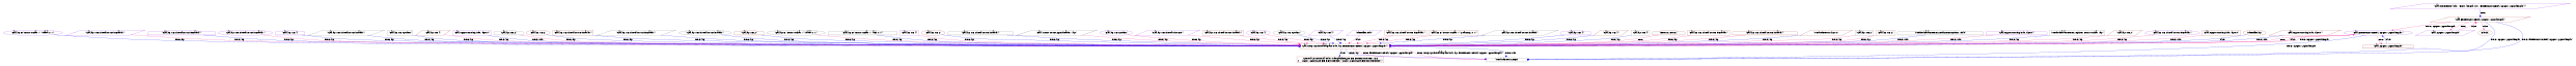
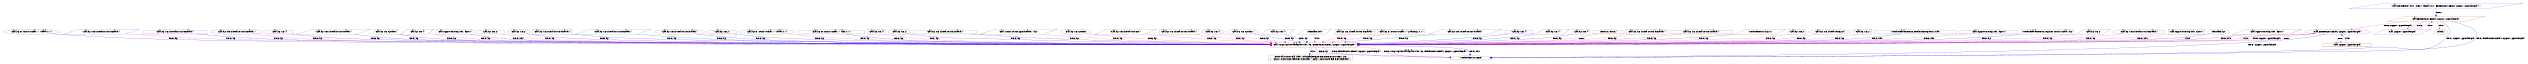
  digraph {
    node [color=brown shape=parallelogram]
    edge [arrowhead=normal color=deeppink]
    n1 [label="(Call,EXTRACT_16BITS(&pgm->pgm_length))"]
    n2 [color=purple label="(Call,EXTRACT_16BITS(&pgm->pgm_length))" shape=ellipse]
    n3 [color=purple label="(Call,&pgm->pgm_length)"]
    n4 [label="(Block,)" shape=ellipse]
    n5 [color=gray40 label="(MethodReturn,RET)" shape=house]
    n6 [label="(Call,zmtp1_print_datagram(ndo, bp, EXTRACT_16BITS(&pgm->pgm_length)))" shape=box]
    n7 [label="(Call,&pgm->pgm_length)" shape=house]
    n8 [label="(ControlStructure,if (ndo->ndo_packettype == PT_PGM_ZMTP1 &&\n\t    (pgm->pgm_type == PGM_ODATA || pgm->pgm_type == PGM_RDATA)))" shape=box]
    n9 [color=purple label="(Call,bp = (const u_char *) (odata + 1))" shape=ellipse]
    n10 [color=purple label="(Call,bp += sizeof(struct in6_addr))"]
    n11 [color=purple label="(Call,bp += sizeof(struct in6_addr))" shape=house]
    n12 [color=purple label="(Call,bp += sizeof(struct in6_addr))" shape=ellipse]
    n13 [color=purple label="(Call,bp += 4)" shape=house]
    n14 [color=gray40 label="(Call,bp += sizeof(struct in_addr))"]
    n15 [color=gray40 label="(Call,bp += opt_len)" shape=box]
    n16 [label="(Call,bp += 4)"]
    n17 [color=purple label="(Call,tcpport_string(ndo, dport))" shape=box]
    n18 [color=gray40 label="(Call,bp += 2)" shape=house]
    n19 [label="(Call,bp += 2)" shape=ellipse]
    n20 [label="(Call,bp += sizeof(struct in_addr))" shape=box]
    n21 [color=gray40 label="(Call,bp += sizeof(struct in6_addr))"]
    n22 [color=gray40 label="(Call,bp += sizeof(struct in_addr))" shape=ellipse]
    n23 [color=purple label="(Call,ND_PRINT((ndo, \"PGM, length %u\", EXTRACT_16BITS(&pgm->pgm_length))))"]
    n24 [label="(Call,bp += 2)" shape=house]
    n25 [color=gray40 label="(Call,bp = (const u_char *) (rdata + 1))" shape=ellipse]
    n26 [color=gray40 label="(Call,bp = (const u_char *) (ack + 1))" shape=house]
    n27 [color=purple label="(Call,bp += 4)" shape=box]
    n28 [label="(Call,bp += 2)" shape=ellipse]
    n29 [color=gray40 label="(Call,bp += sizeof(struct in_addr))" shape=house]
    n30 [color=gray40 label="(Call,(const struct pgm_header *)bp)"]
    n31 [color=purple label="(Call,bp += opt_len)" shape=ellipse]
    n32 [color=purple label="(Call,bp += sizeof(uint16_t))"]
    n33 [label="(Call,bp += sizeof(struct in_addr))" shape=box]
    n34 [color=purple label="(Call,bp += 4)" shape=ellipse]
    n35 [color=gray40 label="(Call,bp += opt_len)" shape=ellipse]
    n36 [color=purple label="(Call,bp += 4)"]
    n37 [color=purple label="(Identifier,ndo)"]
    n38 [label="(Call,bp += sizeof(struct in6_addr))" shape=box]
    n39 [label="(Call,bp = (const u_char *) (poll_msg + 1))" shape=box]
    n40 [color=gray40 label="(Call,bp += sizeof(struct in_addr))"]
    n41 [color=purple label="(Call,bp += 4)" shape=house]
    n42 [label="(Call,bp += 4)"]
    n43 [color=gray40 label="(Call,bp += 4)" shape=box]
    n44 [label="(Return,return;)" shape=house]
    n45 [label="(Call,bp += sizeof(struct in6_addr))" shape=box]
    n46 [label="(Call,bp += sizeof(struct in_addr))" shape=house]
    n47 [label="(MethodReturn,bp++)"]
    n48 [color=gray40 label="(Call,bp += 2)" shape=box]
+   n49 [label="(Call,bp += sizeof(uint32_t))" shape=ellipse]
    n50 [label="(Call,bp += 2)" shape=box]
    n51 [color=gray40 label="(MethodParameterIn,netdissect_options *ndo)" shape=house]
    n52 [color=purple label="(Call,tcpport_string(ndo, dport))" shape=house]
    n53 [color=gray40 label="(MethodParameterIn,register const u_char *bp)" shape=box]
    n54 [label="(Call,bp += 2)"]
    n55 [color=purple label="(Call,bp += sizeof(struct in6_addr))" shape=ellipse]
    n56 [label="(Call,tcpport_string(ndo, dport))" shape=box]
    n57 [label="(Identifier,bp)" shape=ellipse]
    n58 [label="(Call,tcpport_string(ndo, dport))"]
    n1 -> n2 [label="DDG: &pgm->pgm_length"]
    n1 -> n3 [label="CFG: "]
    n1 -> n4 [label="AST: "]
    n1 -> n5 [arrowhead=box color=blue label="DDG: &pgm->pgm_length"]
    n1 -> n5 [arrowhead=box color=blue label="DDG: EXTRACT_16BITS(&pgm->pgm_length)"]
    n2 -> n5 [color=blue label="DDG: &pgm->pgm_length"]
    n2 -> n6 [label="AST: "]
    n2 -> n6 [arrowhead=dot label="DDG: &pgm->pgm_length"]
    n2 -> n7 [arrowhead=dot label="CFG: "]
    n3 -> n1 [arrowhead=box label="AST: "]
    n6 -> n2 [arrowhead=dot label="CFG: "]
    n6 -> n5 [arrowhead=dot label="DDG: EXTRACT_16BITS(&pgm->pgm_length)"]
    n6 -> n5 [label="DDG: zmtp1_print_datagram(ndo, bp, EXTRACT_16BITS(&pgm->pgm_length))"]
    n6 -> n5 [arrowhead=box color=blue label="DDG: ndo"]
    n6 -> n5 [arrowhead=dot color=blue label="DDG: bp"]
    n6 -> n8 [color=blue label="AST: "]
    n7 -> n2 [color=blue label="AST: "]
    n9 -> n6 [color=blue label="DDG: bp"]
    n10 -> n6 [arrowhead=box label="DDG: bp"]
    n11 -> n6 [color=blue label="DDG: bp"]
    n12 -> n6 [arrowhead=box label="DDG: bp"]
    n13 -> n6 [arrowhead=box color=blue label="DDG: bp"]
    n14 -> n6 [arrowhead=dot color=blue label="DDG: bp"]
    n15 -> n6 [arrowhead=dot color=blue label="DDG: bp"]
    n16 -> n6 [arrowhead=dot label="DDG: bp"]
    n17 -> n6 [arrowhead=dot color=blue label="DDG: ndo"]
    n18 -> n6 [label="DDG: bp"]
    n19 -> n6 [color=blue label="DDG: bp"]
    n20 -> n6 [arrowhead=box color=blue label="DDG: bp"]
    n21 -> n6 [color=blue label="DDG: bp"]
    n22 -> n6 [color=blue label="DDG: bp"]
    n23 -> n1 [arrowhead=box color=blue label="CFG: "]
    n24 -> n6 [color=blue label="DDG: bp"]
    n25 -> n6 [arrowhead=box label="DDG: bp"]
    n26 -> n6 [arrowhead=dot color=blue label="DDG: bp"]
    n27 -> n6 [label="DDG: bp"]
    n28 -> n6 [arrowhead=dot color=blue label="DDG: bp"]
    n29 -> n6 [color=blue label="DDG: bp"]
    n30 -> n6 [arrowhead=dot label="DDG: bp"]
    n31 -> n6 [arrowhead=dot label="DDG: bp"]
    n32 -> n6 [label="DDG: bp"]
    n33 -> n6 [arrowhead=dot label="DDG: bp"]
    n34 -> n6 [arrowhead=box label="DDG: bp"]
    n35 -> n6 [arrowhead=dot color=blue label="DDG: bp"]
    n36 -> n6 [arrowhead=box color=blue label="DDG: bp"]
    n37 -> n6 [arrowhead=dot label="AST: "]
    n38 -> n6 [arrowhead=box label="DDG: bp"]
    n39 -> n6 [arrowhead=dot label="DDG: bp"]
    n40 -> n6 [arrowhead=dot color=blue label="DDG: bp"]
    n41 -> n6 [color=blue label="DDG: bp"]
    n42 -> n6 [arrowhead=box color=blue label="DDG: bp"]
    n43 -> n6 [arrowhead=box color=blue label="DDG: bp"]
    n44 -> n6 [arrowhead=box label="CFG: "]
    n45 -> n6 [label="DDG: bp"]
    n46 -> n6 [arrowhead=dot label="DDG: bp"]
    n47 -> n6 [arrowhead=dot color=blue label="DDG: bp"]
    n48 -> n6 [arrowhead=dot label="DDG: bp"]
+   n49 -> n6 [arrowhead=box label="DDG: bp"]
    n50 -> n6 [arrowhead=dot label="DDG: bp"]
    n51 -> n6 [arrowhead=box color=blue label="DDG: ndo"]
    n52 -> n6 [label="DDG: ndo"]
    n53 -> n6 [arrowhead=box color=blue label="DDG: bp"]
    n54 -> n6 [label="DDG: bp"]
    n55 -> n6 [arrowhead=dot label="DDG: bp"]
    n56 -> n6 [arrowhead=dot label="DDG: ndo"]
    n57 -> n6 [color=blue label="AST: "]
    n58 -> n6 [color=blue label="DDG: ndo"]
  }
